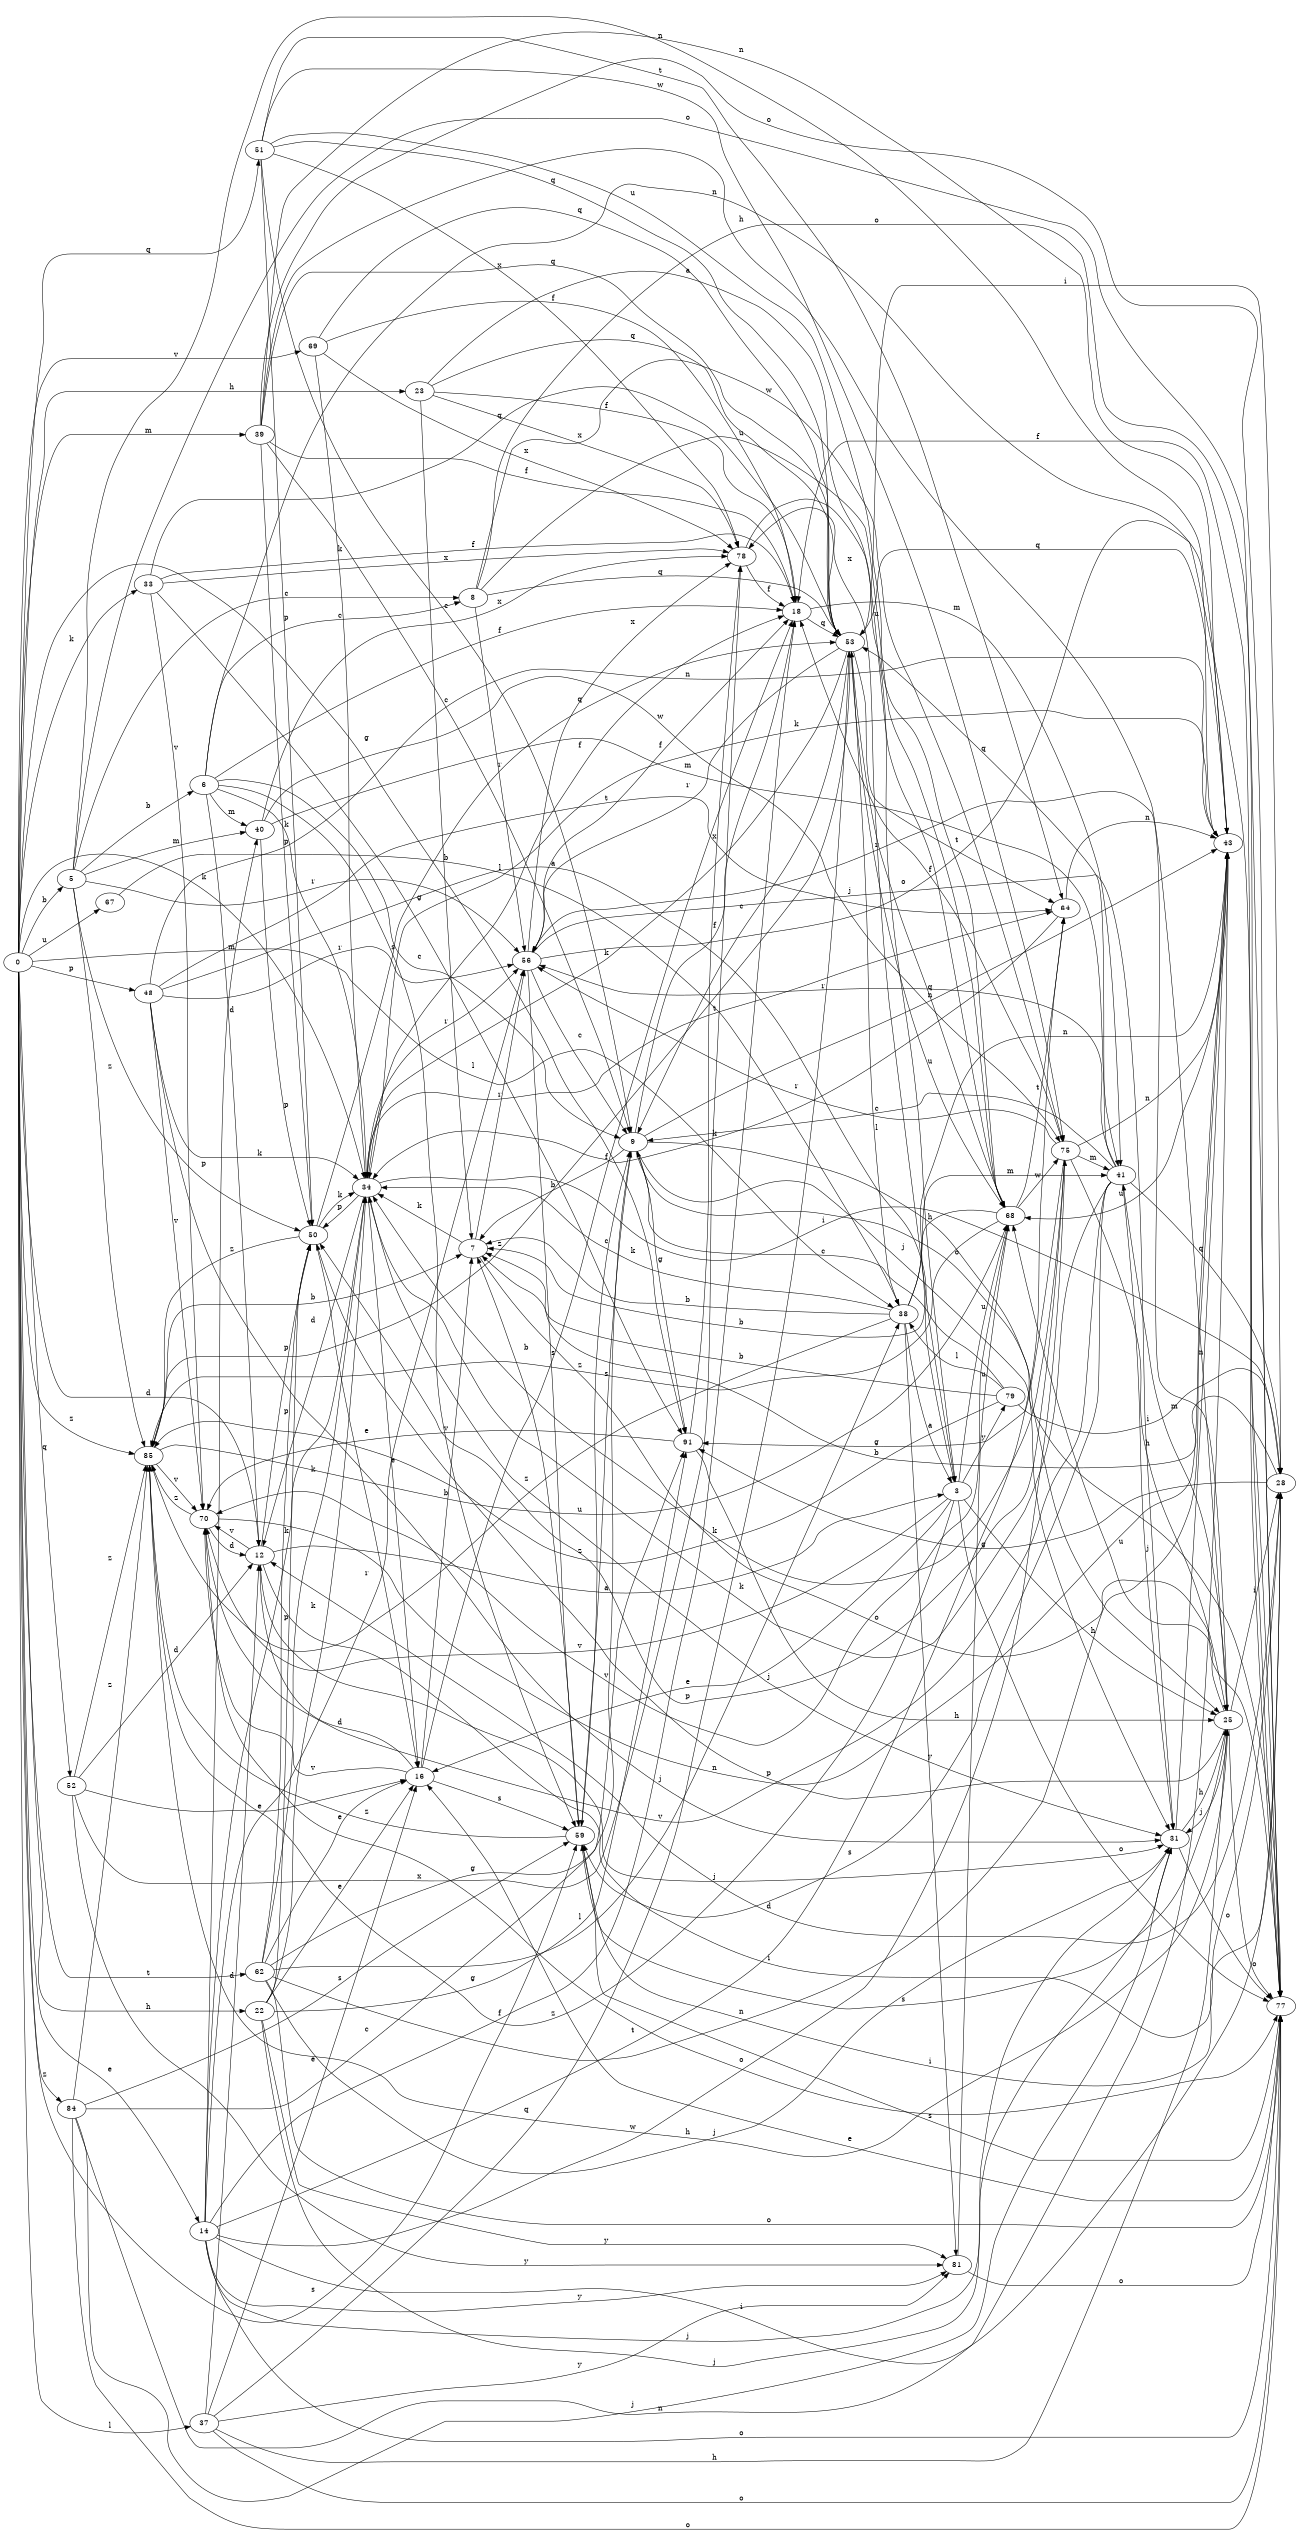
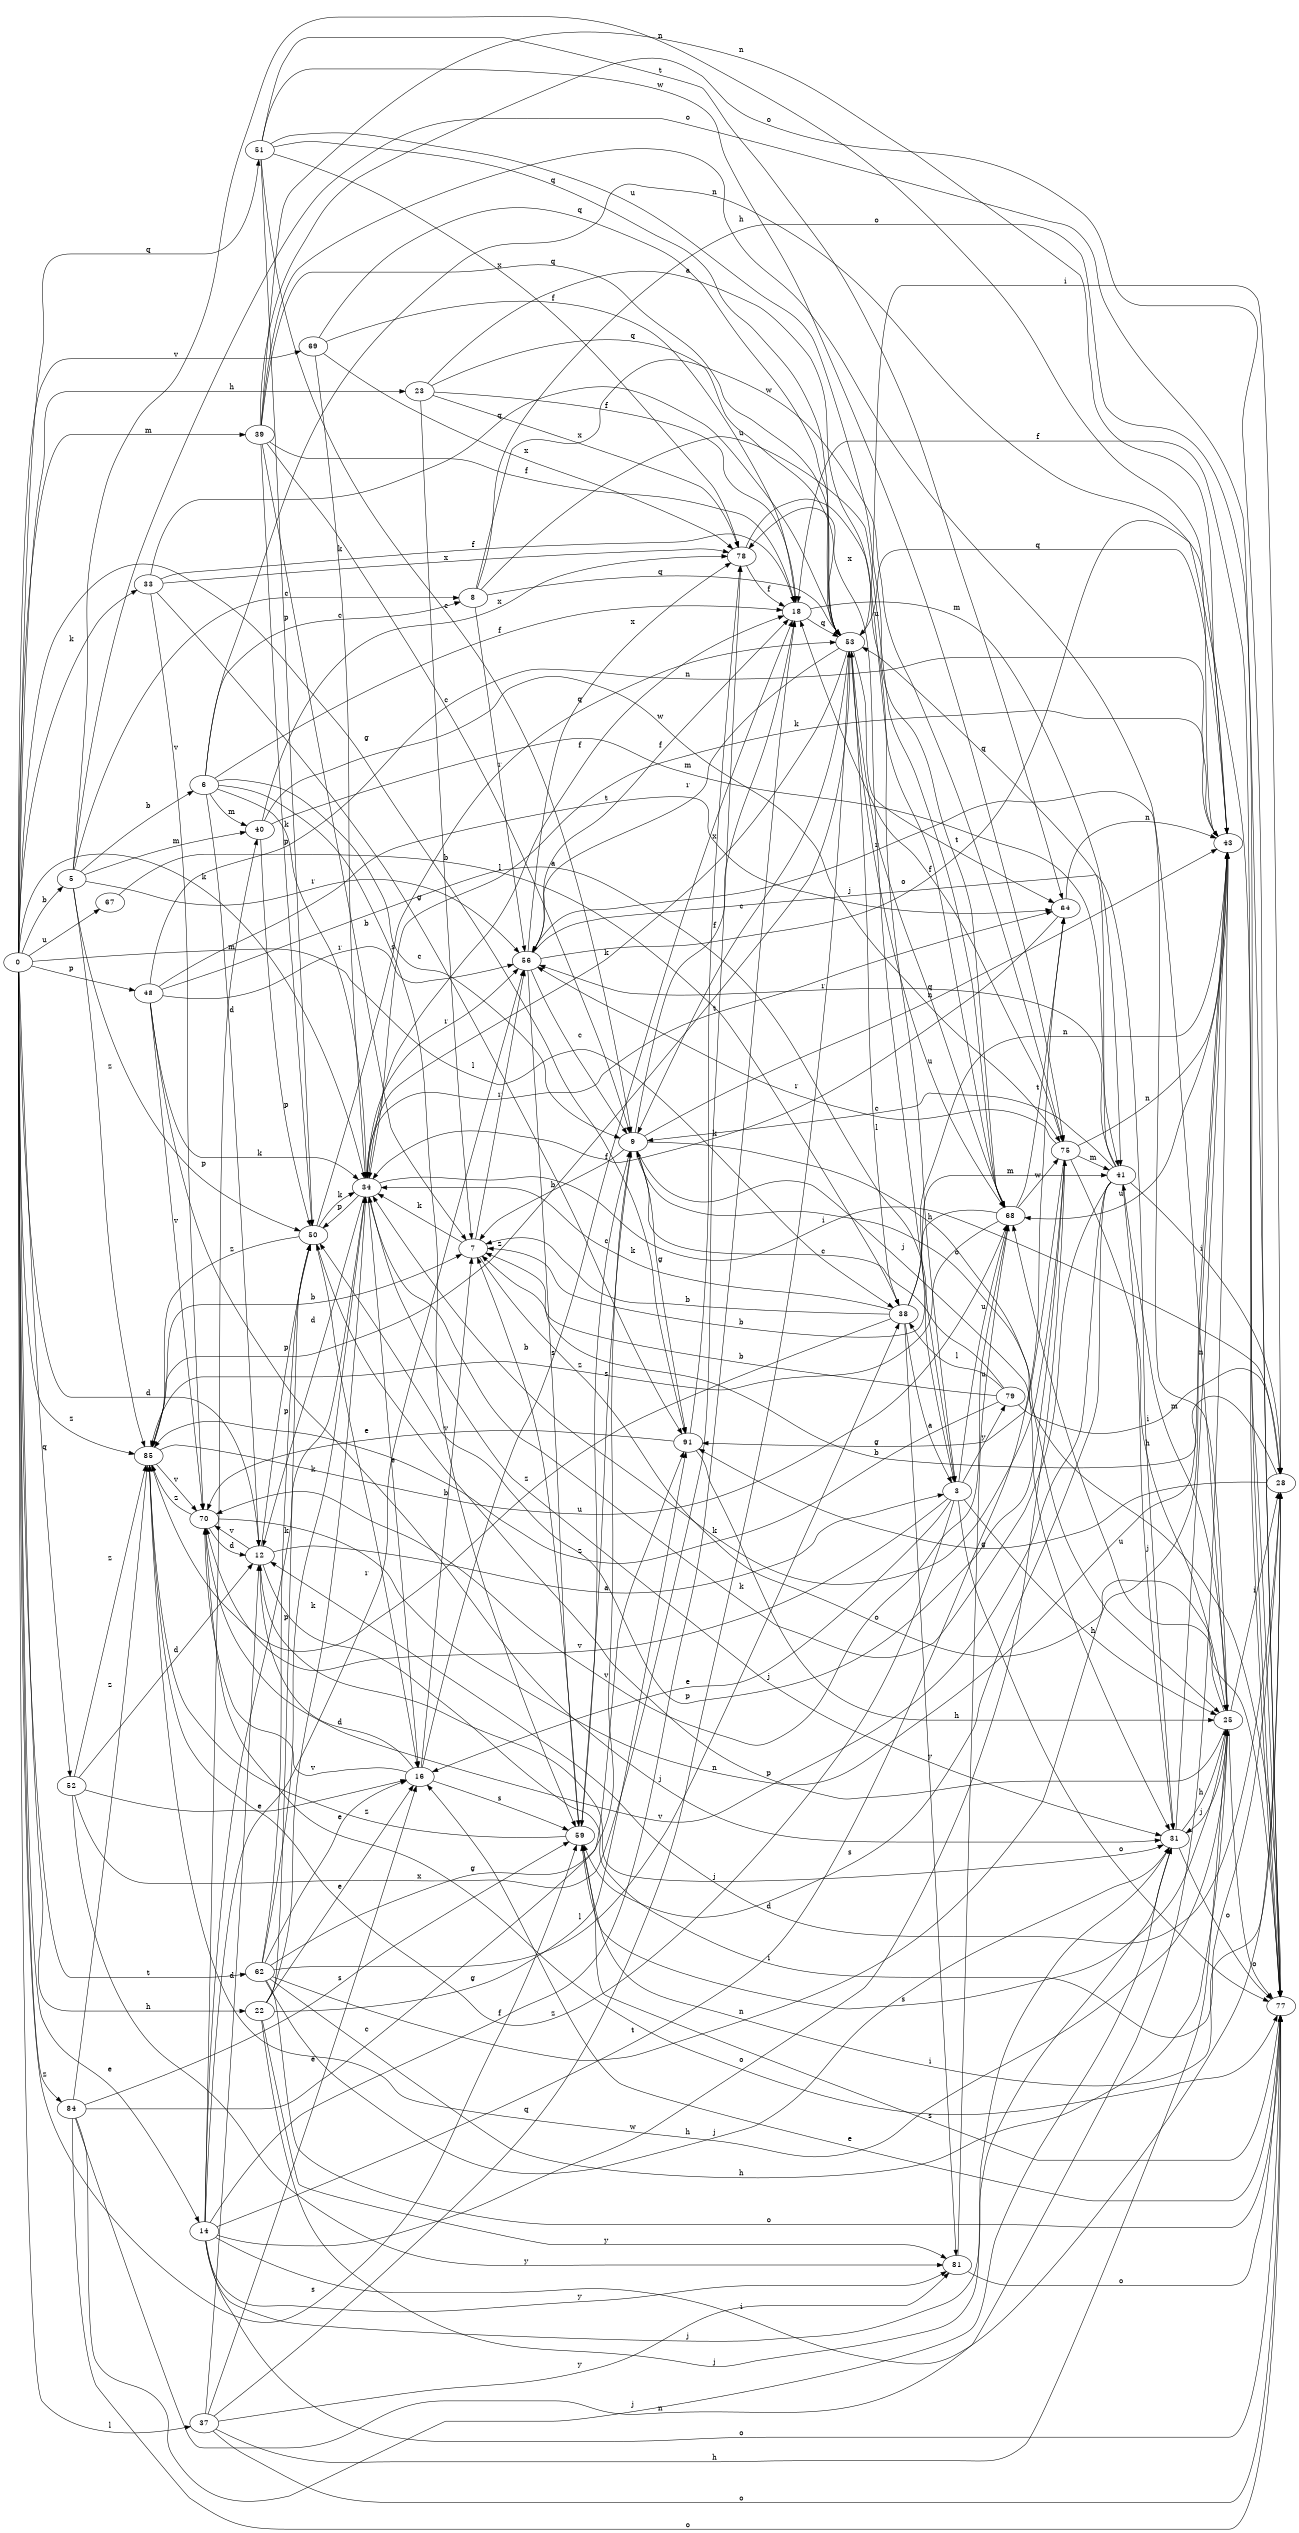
  strict digraph {
    rankdir=LR
    0
    5
    12
    14
    n5 [label=91]
    22
    23
    33
    34
    37
    38
    39
    48
    51
    52
    59
    62
    67
    69
    84
    85
    n22 [label=77]
    6
    8
    40
    n26 [label=43]
    50
    56
    3
    70
    31
    28
    18
    75
    64
    81
    25
    78
    16
    7
    53
    41
    9
    68
    79
    0 -> 5 [label=b]
    0 -> 12 [label=d]
    0 -> 14 [label=e]
    0 -> n5 [label=g]
    0 -> 22 [label=h]
    0 -> 23 [label=h]
    0 -> 33 [label=k]
    0 -> 34 [label=k]
    0 -> 37 [label=l]
    0 -> 38 [label=l]
    0 -> 39 [label=m]
    0 -> 48 [label=p]
    0 -> 51 [label=q]
    0 -> 52 [label=q]
    0 -> 59 [label=s]
    0 -> 62 [label=t]
    0 -> 67 [label=u]
    0 -> 69 [label=v]
    0 -> 84 [label=z]
    0 -> 85 [label=z]
    5 -> 85 [label=z]
    5 -> n22 [label=o]
    5 -> 6 [label=b]
    5 -> 8 [label=c]
    5 -> 40 [label=m]
    5 -> n26 [label=n]
    5 -> 50 [label=p]
    5 -> 56 [label=r]
    12 -> 50 [label=p]
    12 -> 3 [label=a]
    12 -> 70 [label=v]
    12 -> 31 [label=j]
    12 -> 28 [label=i]
    14 -> 34 [label=k]
    14 -> n22 [label=o]
    14 -> 40 [label=m]
    14 -> 56 [label=r]
    14 -> 31 [label=j]
    14 -> 28 [label=i]
    14 -> 18 [label=f]
    14 -> 75 [label=w]
    14 -> 64 [label=t]
    14 -> 81 [label=y]
    n5 -> 70 [label=v]
    n5 -> 25 [label=h]
    n5 -> 78 [label=x]
    22 -> n5 [label=g]
    22 -> 34 [label=k]
    22 -> 50 [label=p]
    22 -> 31 [label=j]
    22 -> 81 [label=y]
    22 -> 16 [label=e]
    23 -> 3 [label=a]
    23 -> 18 [label=f]
    23 -> 78 [label=x]
    23 -> 7 [label=b]
    23 -> 53 [label=q]
    33 -> n5 [label=g]
    33 -> 70 [label=v]
    33 -> 18 [label=f]
    33 -> 78 [label=x]
    33 -> 53 [label=q]
    34 -> 12 [label=d]
    34 -> 50 [label=p]
    34 -> 56 [label=r]
    34 -> 31 [label=j]
    34 -> 28 [label=i]
    34 -> 18 [label=f]
    34 -> 64 [label=t]
    34 -> 16 [label=e]
    37 -> 12 [label=d]
    37 -> n22 [label=o]
    37 -> 81 [label=y]
    37 -> 25 [label=h]
    37 -> 16 [label=e]
    37 -> 53 [label=q]
    38 -> 34 [label=k]
    38 -> 85 [label=z]
    38 -> n26 [label=n]
    38 -> 3 [label=a]
    38 -> 81 [label=y]
    38 -> 7 [label=b]
    38 -> 41 [label=m]
    39 -> n22 [label=o]
    39 -> n26 [label=n]
    39 -> 50 [label=p]
    39 -> 18 [label=f]
    39 -> 25 [label=h]
+   39 -> 7 [label=b]
    39 -> 53 [label=q]
    39 -> 9 [label=c]
    48 -> 34 [label=k]
    48 -> n26 [label=n]
    48 -> 56 [label=r]
    48 -> 3 [label=a]
    48 -> 70 [label=v]
    48 -> 31 [label=j]
    48 -> 64 [label=t]
    51 -> 50 [label=p]
    51 -> 75 [label=w]
    51 -> 64 [label=t]
    51 -> 78 [label=x]
    51 -> 53 [label=q]
    51 -> 9 [label=c]
    51 -> 68 [label=u]
    52 -> 12 [label=d]
    52 -> 85 [label=z]
    52 -> 81 [label=y]
    52 -> 78 [label=x]
    52 -> 16 [label=e]
    59 -> 85 [label=z]
    59 -> 28 [label=i]
    59 -> 7 [label=b]
    59 -> 9 [label=c]
    62 -> n5 [label=g]
    62 -> 34 [label=k]
    62 -> 38 [label=l]
    62 -> n22 [label=o]
    62 -> n26 [label=n]
    62 -> 50 [label=p]
    62 -> 31 [label=j]
+   62 -> 25 [label=h]
    62 -> 16 [label=e]
    67 -> 38 [label=l]
    69 -> 34 [label=k]
    69 -> 18 [label=f]
    69 -> 78 [label=x]
    69 -> 53 [label=q]
    84 -> 59 [label=s]
    84 -> 85 [label=z]
    84 -> n22 [label=o]
    84 -> n26 [label=n]
    84 -> 31 [label=j]
    84 -> 9 [label=c]
    85 -> 70 [label=v]
    85 -> 25 [label=h]
    85 -> 7 [label=b]
    85 -> 68 [label=u]
    n22 -> 59 [label=s]
    n22 -> 18 [label=f]
    n22 -> 16 [label=e]
    6 -> 12 [label=d]
    6 -> 34 [label=k]
    6 -> 59 [label=s]
    6 -> 8 [label=c]
    6 -> 40 [label=m]
    6 -> n26 [label=n]
    6 -> 18 [label=f]
    6 -> 9 [label=c]
    8 -> n22 [label=o]
    8 -> 56 [label=r]
    8 -> 75 [label=w]
    8 -> 53 [label=q]
    8 -> 68 [label=u]
    40 -> 50 [label=p]
    40 -> 75 [label=w]
    40 -> 78 [label=x]
    40 -> 41 [label=m]
    n26 -> 34 [label=k]
    n26 -> 53 [label=q]
    n26 -> 68 [label=u]
    50 -> 34 [label=k]
    50 -> 85 [label=z]
    50 -> 16 [label=e]
    50 -> 53 [label=q]
    56 -> 59 [label=s]
    56 -> n22 [label=o]
    56 -> 31 [label=j]
    56 -> 18 [label=f]
    56 -> 78 [label=x]
    56 -> 9 [label=c]
    3 -> 85 [label=z]
    3 -> n22 [label=o]
    3 -> 70 [label=v]
    3 -> 25 [label=h]
    3 -> 78 [label=x]
    3 -> 16 [label=e]
    3 -> 68 [label=u]
    3 -> 79 [label=y]
    70 -> 12 [label=d]
    70 -> 85 [label=z]
    70 -> n22 [label=o]
    70 -> n26 [label=n]
    31 -> n22 [label=o]
    31 -> n26 [label=n]
    31 -> 25 [label=h]
    28 -> 12 [label=d]
    28 -> n5 [label=g]
    28 -> 7 [label=b]
    18 -> 53 [label=q]
    18 -> 41 [label=m]
    75 -> n5 [label=g]
    75 -> 34 [label=k]
    75 -> n26 [label=n]
    75 -> 50 [label=p]
    75 -> 56 [label=r]
    75 -> 18 [label=f]
    75 -> 25 [label=h]
    75 -> 41 [label=m]
    64 -> 34 [label=k]
    64 -> n26 [label=n]
    81 -> n22 [label=o]
    81 -> 68 [label=u]
    25 -> 59 [label=s]
    25 -> n22 [label=o]
    25 -> 50 [label=p]
    25 -> 56 [label=r]
    25 -> 31 [label=j]
    25 -> 28 [label=i]
    25 -> 41 [label=m]
    25 -> 68 [label=u]
    78 -> 18 [label=f]
    78 -> 68 [label=u]
    16 -> 12 [label=d]
    16 -> 59 [label=s]
    16 -> 70 [label=v]
    16 -> 18 [label=f]
    16 -> 7 [label=b]
    7 -> 34 [label=k]
    7 -> n22 [label=o]
    7 -> 56 [label=r]
    53 -> 34 [label=k]
    53 -> 38 [label=l]
    53 -> 85 [label=z]
    53 -> 56 [label=r]
    53 -> 28 [label=i]
    53 -> 64 [label=t]
    53 -> 9 [label=c]
    53 -> 68 [label=u]
    41 -> 34 [label=k]
    41 -> 59 [label=s]
    41 -> 56 [label=r]
    41 -> 70 [label=v]
    41 -> 31 [label=j]
-   41 -> 28 [label=q]
+   41 -> 28 [label=i]
    41 -> 53 [label=q]
    41 -> 9 [label=c]
    9 -> n5 [label=g]
    9 -> 59 [label=s]
    9 -> n22 [label=o]
    9 -> n26 [label=n]
    9 -> 31 [label=j]
    9 -> 18 [label=f]
    9 -> 25 [label=h]
    9 -> 7 [label=b]
    68 -> 85 [label=z]
    68 -> 70 [label=v]
    68 -> 75 [label=w]
    68 -> 64 [label=t]
    68 -> 7 [label=b]
    68 -> 53 [label=q]
    79 -> 38 [label=l]
    79 -> 85 [label=z]
    79 -> 28 [label=i]
    79 -> 7 [label=b]
    79 -> 9 [label=c]
  }
